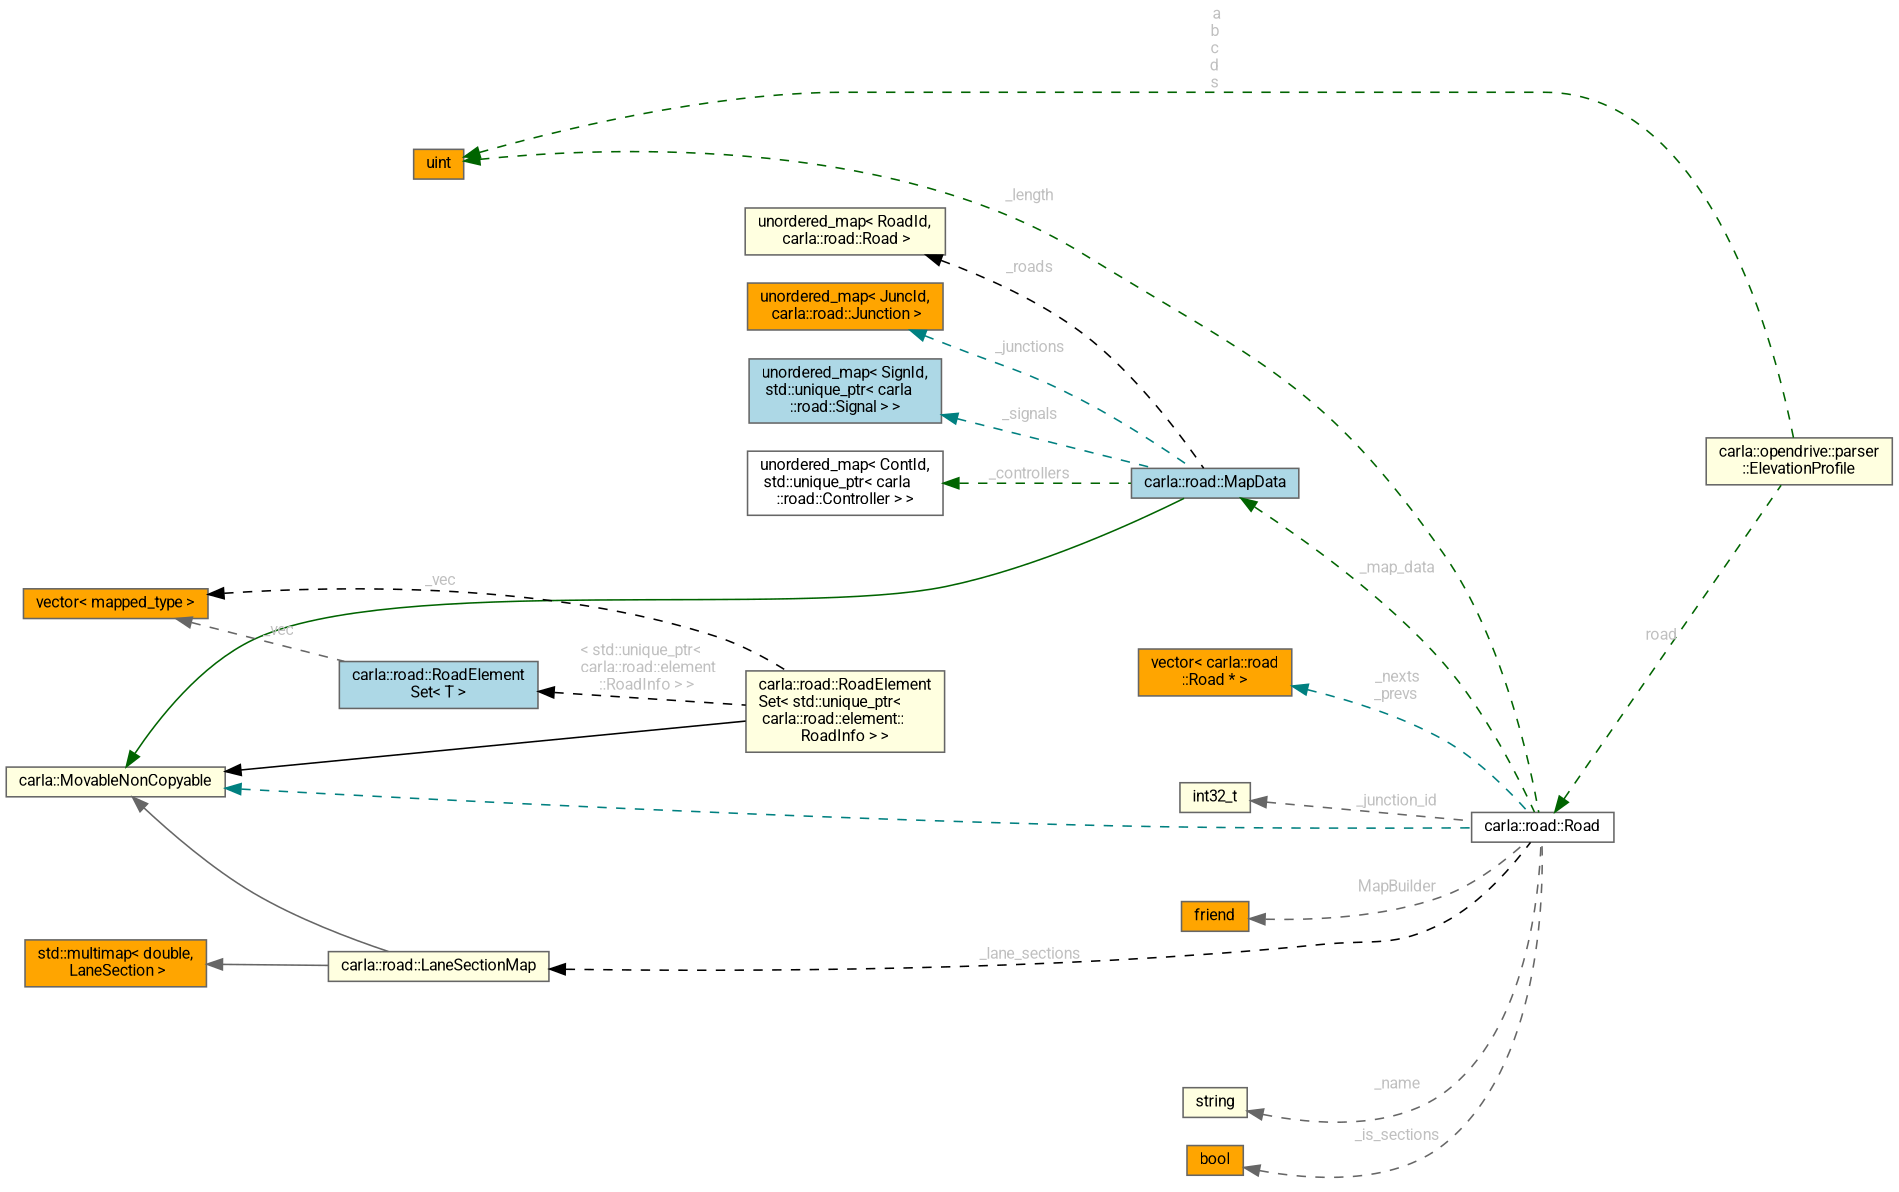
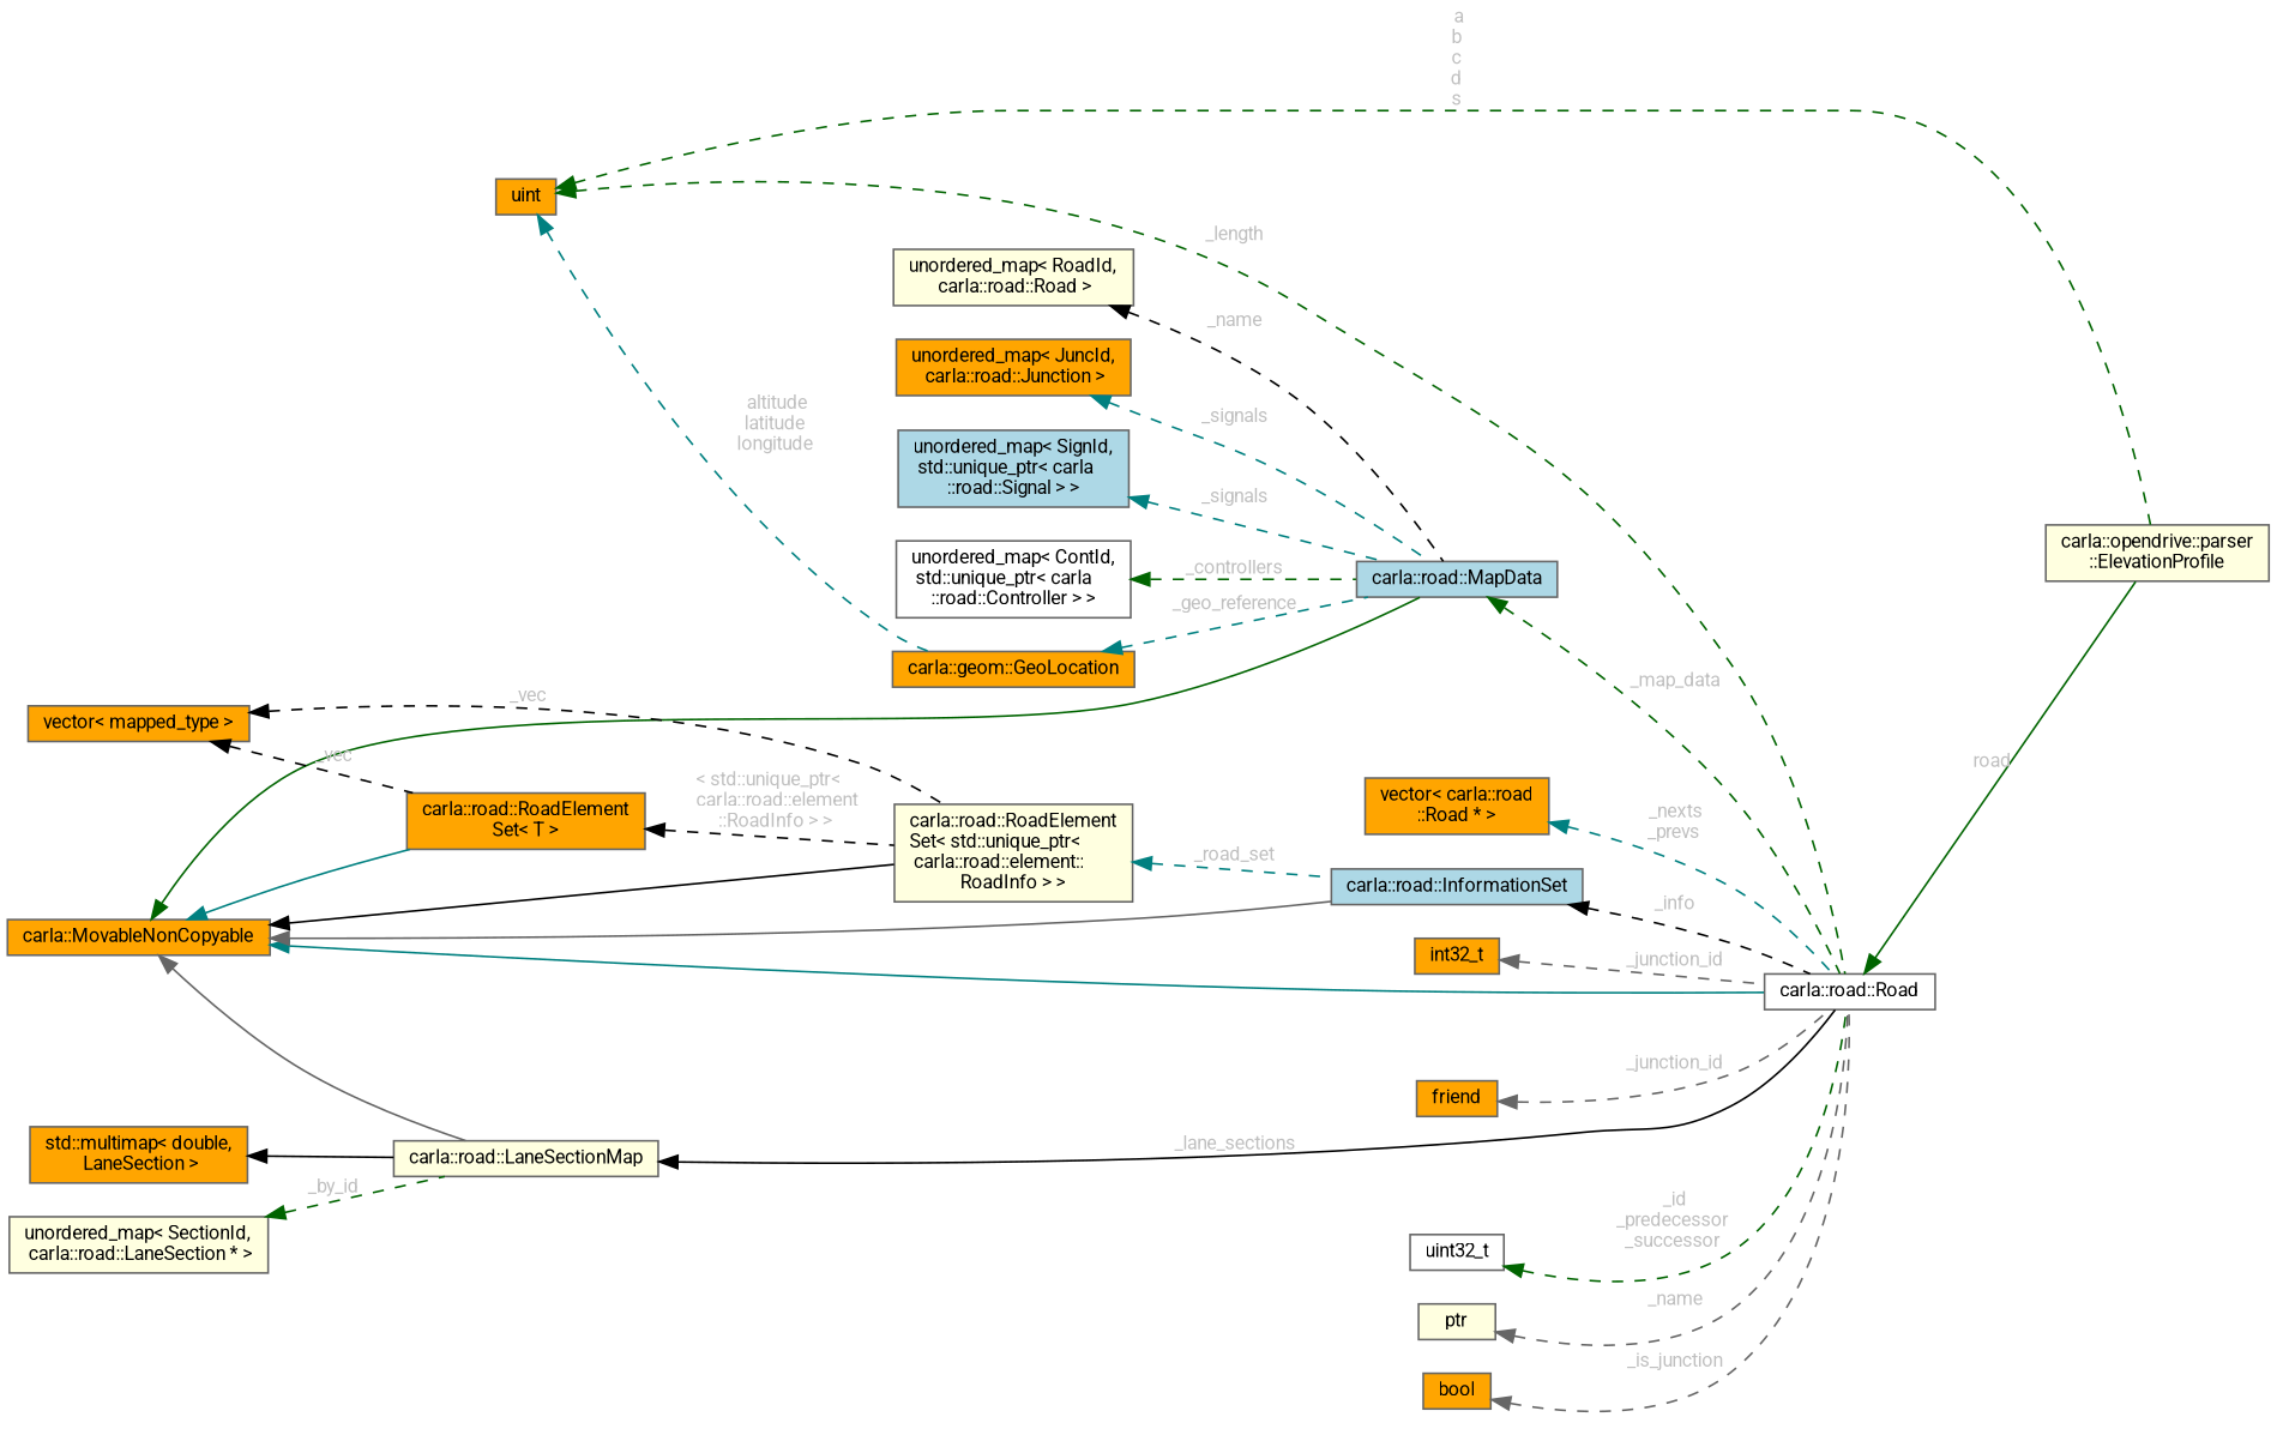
  digraph {
    fontname=Roboto
    rankdir=LR
    node [color=gray40 fillcolor=orange fontname=Roboto fontsize=10 shape=box style=filled]
    edge [color=darkgreen dir=back fontcolor=grey fontname=Roboto fontsize=10 labelfontname=Helvetica labelfontsize=10 style=dashed]
    n1 [fillcolor=lightyellow fontcolor=black height=0.2 label="carla::opendrive::parser\l::ElevationProfile" width=0.4]
    n2 [fillcolor=white height=0.2 label="carla::road::Road" width=0.4]
-   n3 [fillcolor=lightyellow height=0.2 label="carla::MovableNonCopyable" width=0.4]
+   n3 [height=0.2 label="carla::MovableNonCopyable" width=0.4]
    n4 [fillcolor=lightblue height=0.2 label="carla::road::MapData" width=0.4]
    n5 [fillcolor=lightyellow height=0.2 label="carla::road::LaneSectionMap" width=0.4]
+   n6 [fillcolor=lightblue height=0.2 label="carla::road::InformationSet" width=0.4]
    n7 [fillcolor=lightyellow height=0.2 label="carla::road::RoadElement\lSet\< std::unique_ptr\<\l carla::road::element::\lRoadInfo \> \>" width=0.4]
-   n8 [fillcolor=lightblue height=0.2 label="carla::road::RoadElement\lSet\< T \>" width=0.4]
+   n8 [height=0.2 label="carla::road::RoadElement\lSet\< T \>" width=0.4]
    n9 [height=0.2 label=friend width=0.4]
+   n10 [height=0.2 label="carla::geom::GeoLocation" width=0.4]
    n11 [height=0.2 label=uint width=0.4]
    n12 [fillcolor=lightyellow height=0.2 label="unordered_map\< RoadId,\l carla::road::Road \>" width=0.4]
    n13 [height=0.2 label="unordered_map\< JuncId,\l carla::road::Junction \>" width=0.4]
    n14 [fillcolor=lightblue height=0.2 label="unordered_map\< SignId,\l std::unique_ptr\< carla\l::road::Signal \> \>" width=0.4]
    n15 [fillcolor=white height=0.2 label="unordered_map\< ContId,\l std::unique_ptr\< carla\l::road::Controller \> \>" width=0.4]
-   n17 [fillcolor=lightyellow height=0.2 label=string width=0.4]
+   n16 [fillcolor=white height=0.2 label=uint32_t width=0.4]
+   n17 [fillcolor=lightyellow height=0.2 label=ptr width=0.4]
    n18 [height=0.2 label=bool width=0.4]
-   n19 [fillcolor=lightyellow height=0.2 label=int32_t width=0.4]
+   n19 [height=0.2 label=int32_t width=0.4]
    n20 [height=0.2 label="std::multimap\< double,\l LaneSection \>" width=0.4]
+   n21 [fillcolor=lightyellow height=0.2 label="unordered_map\< SectionId,\l carla::road::LaneSection * \>" width=0.4]
    n22 [height=0.2 label="vector\< mapped_type \>" width=0.4]
    n23 [height=0.2 label="vector\< carla::road\l::Road * \>" width=0.4]
-   n2 -> n1 [label=" road"]
-   n3 -> n2 [color=teal fontcolor=""]
+   n2 -> n1 [label=" road" style=solid]
+   n3 -> n2 [color=teal style=solid fontcolor=""]
    n3 -> n4 [style=solid fontcolor=""]
    n3 -> n5 [color=gray40 style=solid fontcolor=""]
+   n3 -> n6 [color=gray40 style=solid fontcolor=""]
    n3 -> n7 [color=black style=solid fontcolor=""]
+   n3 -> n8 [color=teal style=solid fontcolor=""]
    n4 -> n2 [label=" _map_data"]
-   n5 -> n2 [color=black label=" _lane_sections"]
+   n5 -> n2 [color=black label=" _lane_sections" style=solid]
+   n6 -> n2 [color=black label=" _info"]
+   n7 -> n6 [color=teal label=" _road_set"]
    n8 -> n7 [color=black label=" \< std::unique_ptr\<\l carla::road::element\l::RoadInfo \> \>"]
-   n9 -> n2 [color=gray40 label=" MapBuilder"]
+   n9 -> n2 [color=gray40 label=" _junction_id"]
+   n10 -> n4 [color=teal label=" _geo_reference"]
    n11 -> n1 [label=" a\nb\nc\nd\ns"]
    n11 -> n2 [label=" _length"]
-   n12 -> n4 [color=black label=" _roads"]
-   n13 -> n4 [color=teal label=" _junctions"]
+   n11 -> n10 [color=teal label=" altitude\nlatitude\nlongitude"]
+   n12 -> n4 [color=black label=" _name"]
+   n13 -> n4 [color=teal label=" _signals"]
    n14 -> n4 [color=teal label=" _signals"]
    n15 -> n4 [label=" _controllers"]
+   n16 -> n2 [label=" _id\n_predecessor\n_successor"]
    n17 -> n2 [color=gray40 label=" _name"]
-   n18 -> n2 [color=gray40 label=" _is_sections"]
+   n18 -> n2 [color=gray40 label=" _is_junction"]
    n19 -> n2 [color=gray40 label=" _junction_id"]
-   n20 -> n5 [color=gray40 style=solid fontcolor=""]
+   n20 -> n5 [color=black style=solid fontcolor=""]
+   n21 -> n5 [label=" _by_id"]
    n22 -> n7 [color=black label=" _vec"]
-   n22 -> n8 [color=gray40 label=" _vec"]
+   n22 -> n8 [color=black label=" _vec"]
    n23 -> n2 [color=teal label=" _nexts\n_prevs"]
  }
